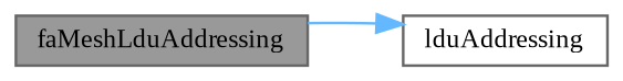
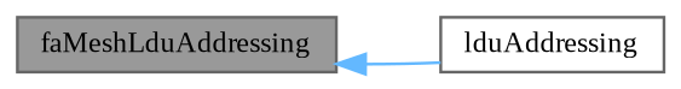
  digraph {
    rankdir=LR
    fontname="Liberation Serif"
    node [color=gray40 fontname="Liberation Serif" fontsize=10 shape=box style=filled]
    n1 [fillcolor=grey60 fontcolor=black height=0.2 label=faMeshLduAddressing width=0.4]
    n2 [fillcolor=white height=0.2 label=lduAddressing width=0.4]
-   n2 -> n1 [color=steelblue1 dir=back fontname="Liberation Serif" fontsize=10 labelfontname=Helvetica labelfontsize=10 style=solid]
+   n1 -> n2 [color=steelblue1 dir=back fontname="Liberation Serif" fontsize=10 labelfontname=Helvetica labelfontsize=10 style=solid]
  }
